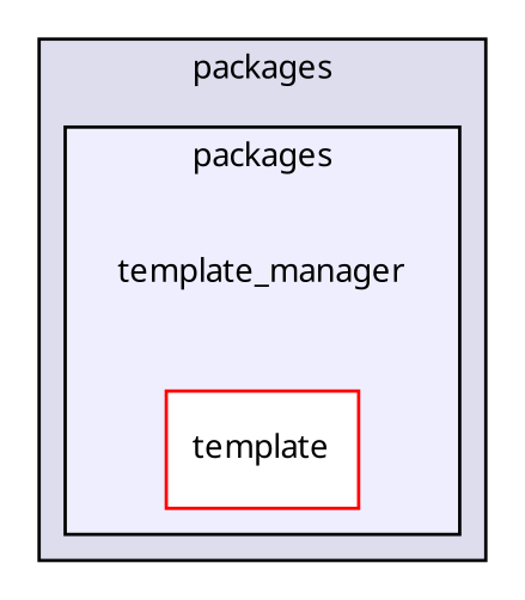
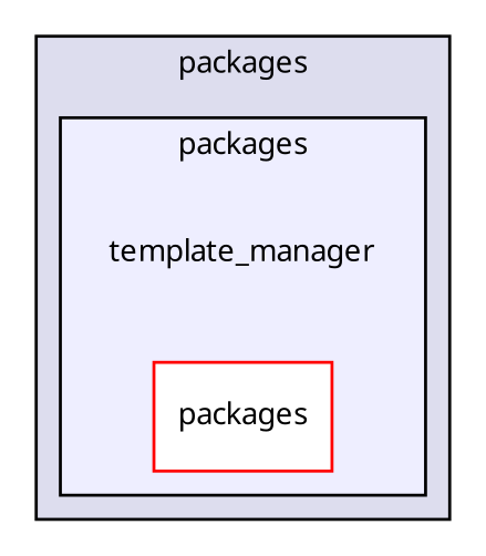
  digraph {
    compound=true
    rankdir=LR
    node [fontname="FreeSans.ttf" fontsize=10]
    n1 [label=template_manager shape=plaintext]
-   n2 [color=red fillcolor=white label=template shape=box style=filled]
+   n2 [color=red fillcolor=white label=packages shape=box style=filled]
    subgraph cluster_1 {
      bgcolor="#ddddee"
      fontname="FreeSans.ttf"
      fontsize=10
      label=packages
      pencolor=black
      subgraph cluster_2 {
        bgcolor="#eeeeff"
        fontname="FreeSans.ttf"
        fontsize=10
        pencolor=black
        n1
        n2
      }
    }
  }
